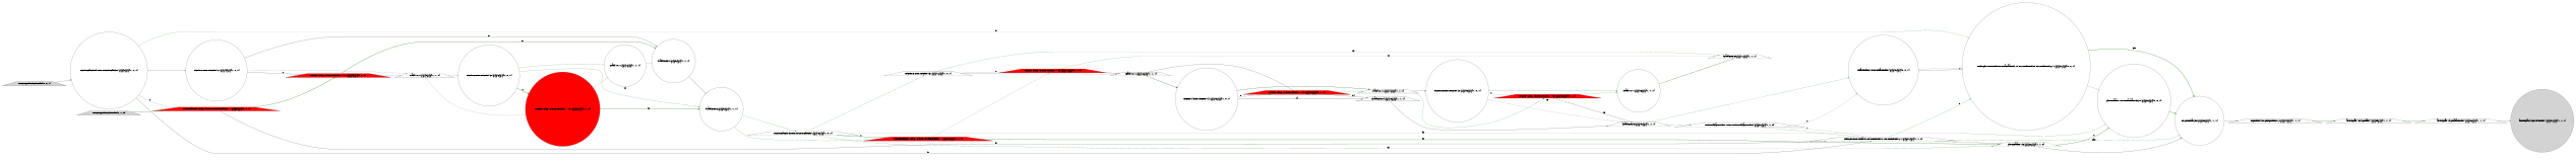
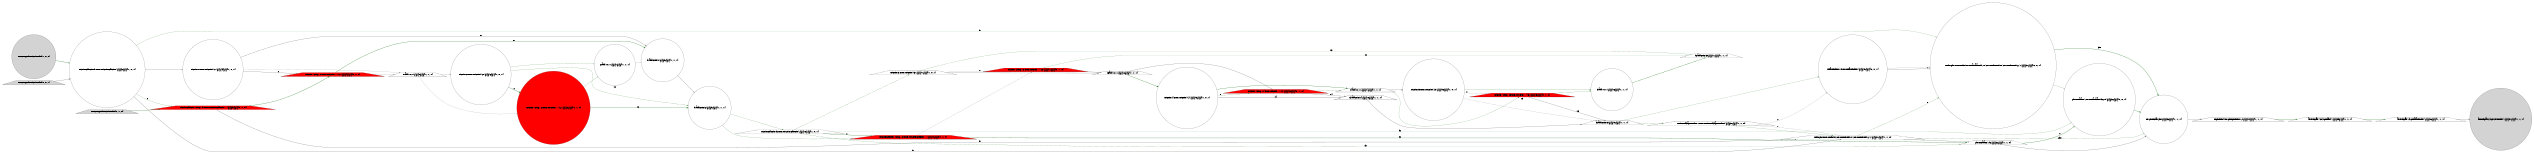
  digraph {
    rankdir=LR
    node [fillcolor=white shape=trapezium style=filled]
    edge [arrowhead=vee color=darkgreen style=bold]
    n1 [label="XYBarRenderer r = new XYBarRenderer()@@@20@@@['0', '0', '1']" shape=circle]
    n2 [label="XYPlot plot = new XYPlot(new XYBarDataset(d1,1.0),new NumberAxis(\"x\"),new NumberAxis(\"y\"),r)@@@21@@@['0', '0', '1']" shape=circle]
    n3 [label="plot.setDataset(1,new XYBarDataset(d2,2.0))@@@22@@@['0', '0', '1']" shape=circle]
    n4 [label="new JFreeChart(plot)@@@23@@@['1', '1', '1']" shape=circle]
    n5 [label="XYSeries s1 = new XYSeries(\"S1\")@@@4@@@['1', '0', '1']" shape=circle]
    n6 [fillcolor=red label="XYSeries<String> s1 = new XYSeries<>(\"S1\")@@@4@@@['0', '1', '0']"]
    n7 [label="d1.addSeries(s1)@@@8@@@['1', '1', '1']" shape=circle]
    n8 [label="s1.add(1.0,1.1)@@@5@@@['1', '1', '1']"]
    n9 [label="d1.addSeries(s2)@@@9@@@['1', '1', '1']" shape=circle]
    n10 [label="XYSeries s2 = new XYSeries(\"S2\")@@@6@@@['1', '0', '1']" shape=circle]
    n11 [fillcolor=red label="XYSeries<String> s2 = new XYSeries<>(\"S2\")@@@6@@@['0', '1', '0']" shape=circle]
    n12 [label="s2.add(1.0,1.1)@@@7@@@['1', '1', '1']" shape=circle]
    n13 [label="XYSeriesCollection d2 = new XYSeriesCollection()@@@10@@@['1', '0', '1']"]
    n14 [fillcolor=red label="XYSeriesCollection<String> d2 = new XYSeriesCollection<>()@@@10@@@['0', '1', '0']"]
    n15 [label="s5.add(1.0,1.1)@@@16@@@['1', '1', '1']" shape=circle]
    n16 [label="d2.addSeries(s3)@@@17@@@['1', '1', '1']"]
    n17 [label="plot.setDataset(1,d2)@@@22@@@['1', '1', '0']"]
    n18 [label="XYSeries s3 = new XYSeries(\"S3\")@@@11@@@['1', '0', '1']"]
    n19 [fillcolor=red label="XYSeries<String> s3 = new XYSeries<>(\"S3\")@@@11@@@['0', '1', '0']"]
    n20 [label="s3.add(1.0,1.1)@@@12@@@['1', '1', '1']"]
    n21 [label="d2.addSeries(s5)@@@19@@@['1', '1', '1']"]
    n22 [label="XYLineAndShapeRenderer r = new XYLineAndShapeRenderer()@@@20@@@['1', '1', '0']"]
    n23 [label="XYPlot plot = new XYPlot(d1,new NumberAxis(\"x\"),new NumberAxis(\"y\"),r)@@@21@@@['1', '1', '0']"]
    n24 [fillcolor=red label="XYSeries<String> s4 = new XYSeries<>(\"S4\")@@@13@@@['0', '1', '0']"]
    n25 [label="d2.addSeries(s4)@@@18@@@['1', '1', '1']"]
    n26 [label="s4.add(1.0,1.1)@@@14@@@['1', '1', '1']"]
    n27 [fillcolor=red label="XYSeries<String> s5 = new XYSeries<>(\"S5\")@@@15@@@['0', '1', '0']"]
    n28 [label="XYSeries s5 = new XYSeries(\"S5\")@@@15@@@['1', '0', '1']" shape=circle]
    n29 [label="XYSeries s4 = new XYSeries(\"S4\")@@@13@@@['1', '0', '1']" shape=circle]
    n30 [label="LegendItem li = r.getLegendItem(1,2)@@@24@@@['1', '1', '1']"]
    n31 [label="assertEquals(1,li.getDatasetIndex())@@@26@@@['1', '1', '1']"]
    n32 [fillcolor=lightgray label="assertEquals(2,li.getSeriesIndex())@@@27@@@['1', '1', '1']" shape=circle]
    n33 [fillcolor=lightgray label="testGetLegendItemSeriesIndex['0', '1', '0']"]
    n34 [fillcolor=red label="XYSeriesCollection<String> d1 = new XYSeriesCollection<>()@@@3@@@['0', '1', '0']"]
+   n35 [fillcolor=lightgray label="testGetLegendItemSeriesIndex['1', '0', '0']" shape=circle]
    n36 [label="XYSeriesCollection d1 = new XYSeriesCollection()@@@3@@@['1', '0', '1']" shape=circle]
    n37 [label="assertEquals(\"S5\",li.getLabel())@@@25@@@['1', '1', '1']"]
    n38 [fillcolor=lightgray label="testGetLegendItemSeriesIndex['0', '0', '1']"]
    n1 -> n2 [arrowhead=onormal color=gray40 label=r]
    n1 -> n2 [arrowhead=normal color=gray40 style=solid]
    n2 -> n3 [arrowhead=onormal style=solid]
    n2 -> n4 [label=plot]
    n3 -> n4 [arrowhead=normal]
    n4 -> n30 [color=gray40]
    n5 -> n6 [arrowhead=onormal color=gray40 label=0]
    n5 -> n7 [color=gray40 label=s1]
    n5 -> n8 [arrowhead=normal color=gray40 style=solid]
    n6 -> n7 [arrowhead=normal label=s1]
    n6 -> n8 [arrowhead=normal color=gray40 style=solid]
    n7 -> n9 [arrowhead=onormal color=gray40]
    n8 -> n10 [color=gray40 style=solid]
    n8 -> n11 [arrowhead=onormal color=gray40 style=solid]
    n9 -> n13 [arrowhead=normal style=solid]
    n9 -> n14 [arrowhead=onormal style=solid]
    n10 -> n9 [arrowhead=normal label=s2 style=solid]
    n10 -> n11 [label=0]
    n10 -> n12 [arrowhead=onormal style=solid]
    n11 -> n9 [label=s2]
    n11 -> n12 [arrowhead=onormal style=solid]
    n12 -> n7 [arrowhead=onormal color=gray40 style=solid]
    n13 -> n3 [arrowhead=onormal label=d2 style=solid]
    n13 -> n14 [arrowhead=onormal label=0]
    n13 -> n17 [arrowhead=onormal label=d2 style=solid]
    n13 -> n18 [style=solid]
    n14 -> n17 [label=d2]
    n14 -> n19 [color=gray40 style=solid]
    n15 -> n16 [arrowhead=onormal]
    n17 -> n3 [arrowhead=onormal label=0]
    n17 -> n4 [color=gray40]
    n18 -> n16 [arrowhead=onormal label=s3 style=solid]
    n18 -> n19 [arrowhead=onormal color=gray40 label=0 style=solid]
    n18 -> n20 [color=gray40]
    n19 -> n16 [arrowhead=onormal label=s3 style=solid]
    n19 -> n20 [arrowhead=normal color=gray40]
    n20 -> n24 [arrowhead=onormal color=gray40]
    n20 -> n29
    n21 -> n1 [arrowhead=normal style=solid]
    n21 -> n22 [style=solid]
    n22 -> n1 [arrowhead=normal color=gray40 label=0 style=solid]
    n22 -> n23 [arrowhead=onormal color=gray40 label=r style=solid]
    n22 -> n23 [style=solid]
    n23 -> n2 [arrowhead=normal label=0 style=solid]
    n23 -> n4 [arrowhead=onormal label=plot style=solid]
    n23 -> n17 [arrowhead=onormal color=gray40]
    n24 -> n25 [color=gray40 label=s4]
    n24 -> n26 [style=solid]
    n25 -> n21 [arrowhead=normal color=gray40]
    n26 -> n27 [arrowhead=normal style=solid]
    n26 -> n28 [color=gray40]
    n27 -> n15 [style=solid]
    n27 -> n21 [color=gray40 label=s5]
    n28 -> n15 [style=solid]
    n28 -> n21 [color=gray40 label=s5 style=solid]
    n28 -> n27 [arrowhead=normal color=gray40 label=0 style=solid]
    n29 -> n24 [label=0 style=solid]
    n29 -> n25 [color=gray40 label=s4]
    n29 -> n26
    n30 -> n37 [arrowhead=normal]
    n31 -> n32 [arrowhead=normal color=gray40]
    n33 -> n34 [arrowhead=onormal]
    n34 -> n6
    n34 -> n23 [arrowhead=normal color=gray40 label=d1]
+   n35 -> n36 [arrowhead=onormal]
    n36 -> n2 [arrowhead=onormal label=d1 style=solid]
    n36 -> n5 [arrowhead=onormal color=gray40]
    n36 -> n23 [color=gray40 label=d1]
    n36 -> n34 [label=0 style=solid]
    n37 -> n31 [arrowhead=onormal]
    n38 -> n36 [color=gray40]
  }
